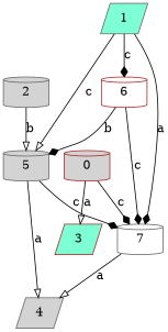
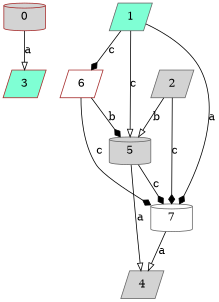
  strict digraph {
    node [color=gray40 fillcolor=lightgrey shape=parallelogram style=filled]
    edge [arrowhead=diamond]
    0 [color=brown shape=cylinder]
    3 [color=brown fillcolor=aquamarine]
    5 [shape=cylinder]
-   2 [shape=cylinder]
+   2
    7 [fillcolor=white shape=cylinder]
    4
    1 [fillcolor=aquamarine]
-   6 [color=brown fillcolor=white shape=cylinder]
+   6 [color=brown fillcolor=white]
    0 -> 3 [arrowhead=onormal label=a]
    5 -> 7 [label=c]
    5 -> 4 [arrowhead=onormal label=a]
    2 -> 5 [arrowhead=onormal label=b]
-   0 -> 7 [label=c]
+   2 -> 7 [label=c]
    7 -> 4 [arrowhead=onormal label=a]
    1 -> 5 [arrowhead=onormal label=c]
    1 -> 7 [label=a]
    1 -> 6 [label=c]
    6 -> 5 [label=b]
    6 -> 7 [label=c]
  }
